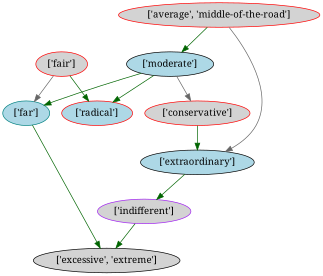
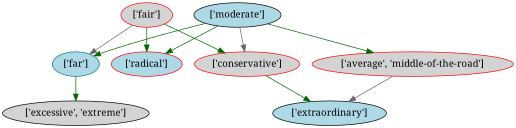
  strict digraph {
    fontname="Noto Serif"
    node [color=red fillcolor=lightgrey fontname="Noto Serif" style=filled]
    edge [color=darkgreen fontname="Noto Serif"]
    "['moderate']" [color=black fillcolor=lightblue]
    "['far']" [color=teal fillcolor=lightblue]
    "['radical']" [fillcolor=lightblue]
    "['average', 'middle-of-the-road']"
    "['conservative']"
    "['excessive', 'extreme']" [color=black]
    "['extraordinary']" [color=black fillcolor=lightblue]
-   "['indifferent']" [color=purple]
    "['fair']"
    "['moderate']" -> "['far']"
    "['moderate']" -> "['radical']"
-   "['average', 'middle-of-the-road']" -> "['moderate']"
+   "['moderate']" -> "['average', 'middle-of-the-road']"
    "['moderate']" -> "['conservative']" [color=gray40]
    "['far']" -> "['excessive', 'extreme']"
    "['average', 'middle-of-the-road']" -> "['extraordinary']" [color=gray40]
    "['conservative']" -> "['extraordinary']"
-   "['extraordinary']" -> "['indifferent']"
-   "['indifferent']" -> "['excessive', 'extreme']"
    "['fair']" -> "['far']" [color=gray40]
    "['fair']" -> "['radical']"
+   "['fair']" -> "['conservative']"
  }
